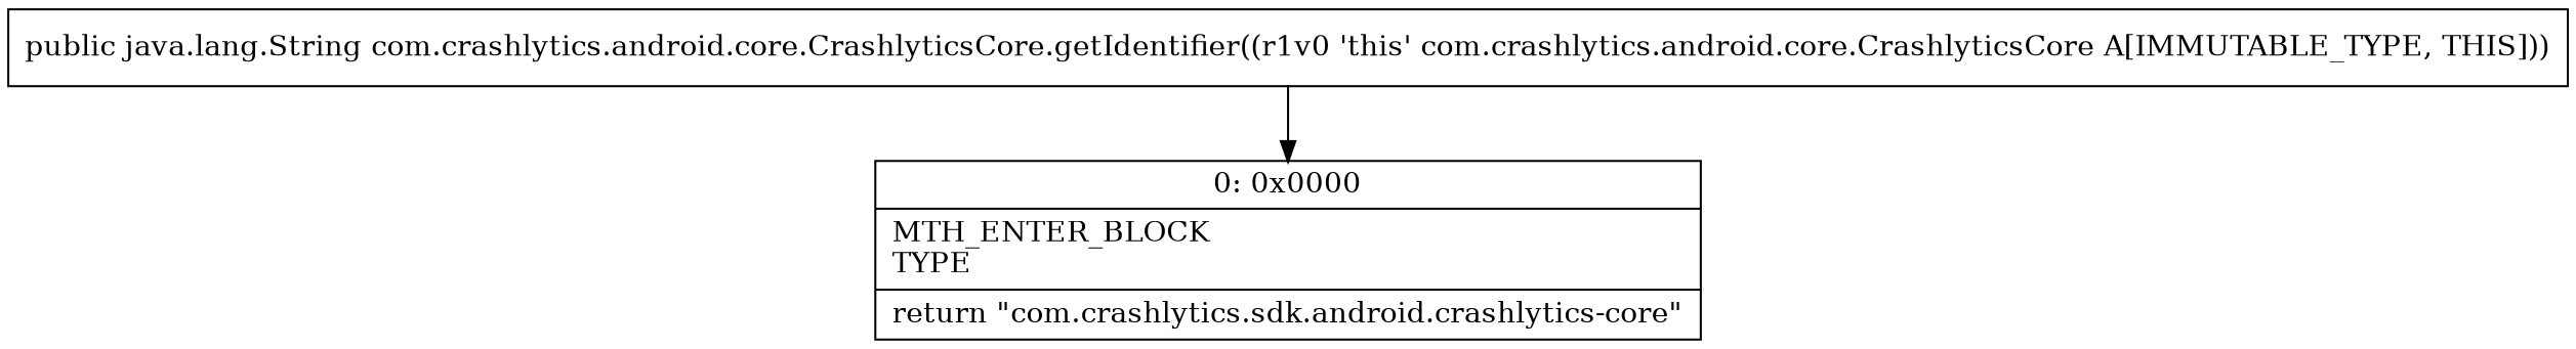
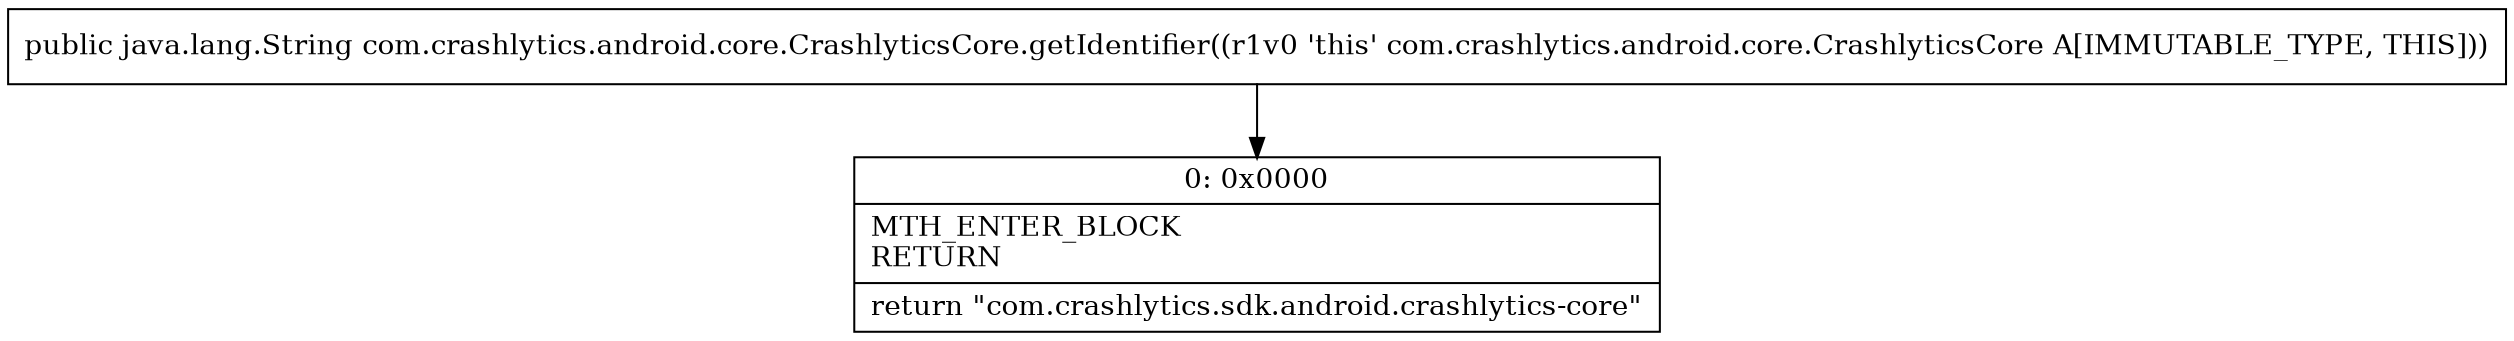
  digraph {
    node [shape=record]
-   n1 [label="{0\:\ 0x0000|MTH_ENTER_BLOCK\lTYPE\l|return \"com.crashlytics.sdk.android.crashlytics\-core\"\l}"]
+   n1 [label="{0\:\ 0x0000|MTH_ENTER_BLOCK\lRETURN\l|return \"com.crashlytics.sdk.android.crashlytics\-core\"\l}"]
    n2 [label="{public java.lang.String com.crashlytics.android.core.CrashlyticsCore.getIdentifier((r1v0 'this' com.crashlytics.android.core.CrashlyticsCore A[IMMUTABLE_TYPE, THIS])) }"]
    n2 -> n1
  }
